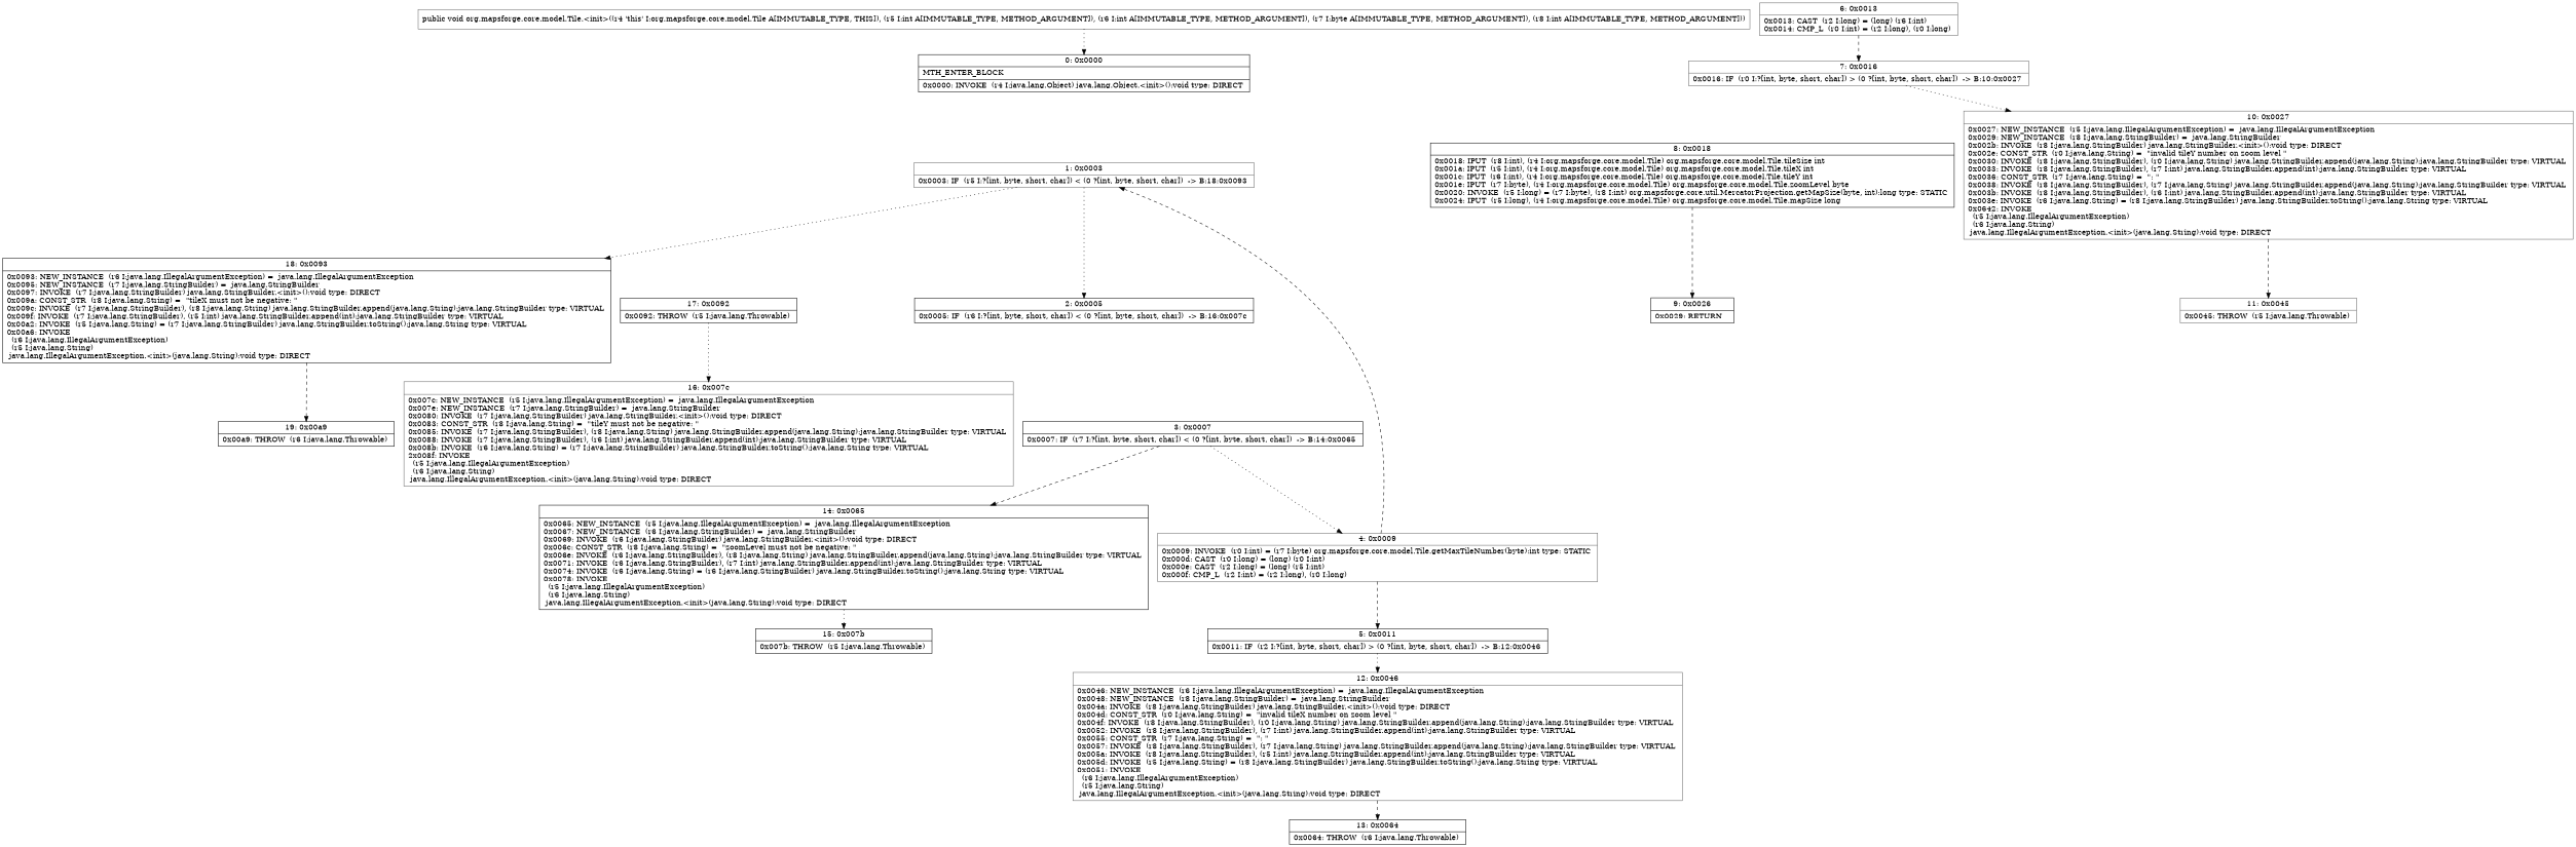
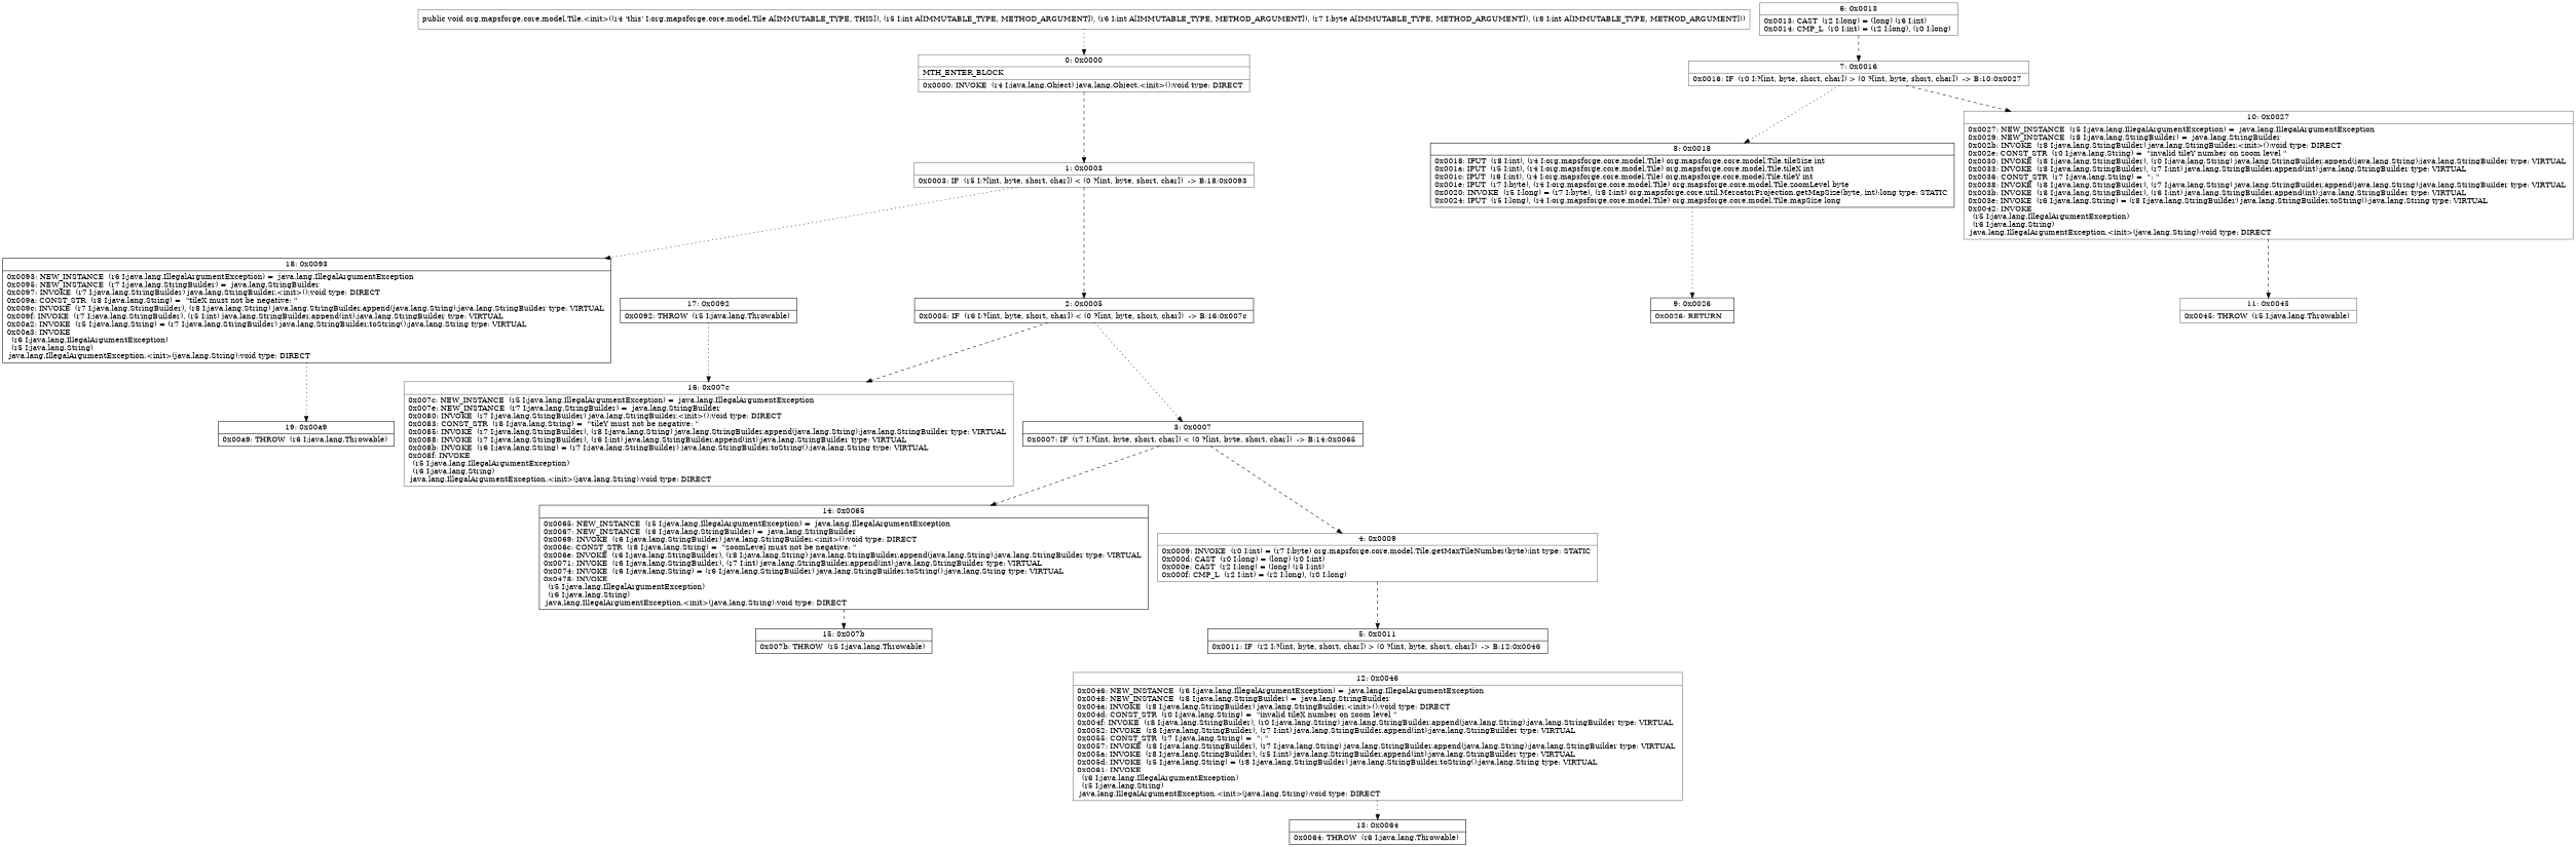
  digraph {
    node [color=black shape=record]
    edge [style=dashed]
-   n1 [label="{0\:\ 0x0000|MTH_ENTER_BLOCK\l|0x0000: INVOKE  (r4 I:java.lang.Object) java.lang.Object.\<init\>():void type: DIRECT \l}"]
+   n1 [color=gray40 label="{0\:\ 0x0000|MTH_ENTER_BLOCK\l|0x0000: INVOKE  (r4 I:java.lang.Object) java.lang.Object.\<init\>():void type: DIRECT \l}"]
    n2 [color=gray40 label="{1\:\ 0x0003|0x0003: IF  (r5 I:?[int, byte, short, char]) \< (0 ?[int, byte, short, char])  \-\> B:18:0x0093 \l}"]
    n3 [label="{2\:\ 0x0005|0x0005: IF  (r6 I:?[int, byte, short, char]) \< (0 ?[int, byte, short, char])  \-\> B:16:0x007c \l}"]
-   n4 [label="{18\:\ 0x0093|0x0093: NEW_INSTANCE  (r6 I:java.lang.IllegalArgumentException) =  java.lang.IllegalArgumentException \l0x0095: NEW_INSTANCE  (r7 I:java.lang.StringBuilder) =  java.lang.StringBuilder \l0x0097: INVOKE  (r7 I:java.lang.StringBuilder) java.lang.StringBuilder.\<init\>():void type: DIRECT \l0x009a: CONST_STR  (r8 I:java.lang.String) =  \"tileX must not be negative: \" \l0x009c: INVOKE  (r7 I:java.lang.StringBuilder), (r8 I:java.lang.String) java.lang.StringBuilder.append(java.lang.String):java.lang.StringBuilder type: VIRTUAL \l0x009f: INVOKE  (r7 I:java.lang.StringBuilder), (r5 I:int) java.lang.StringBuilder.append(int):java.lang.StringBuilder type: VIRTUAL \l0x00a2: INVOKE  (r5 I:java.lang.String) = (r7 I:java.lang.StringBuilder) java.lang.StringBuilder.toString():java.lang.String type: VIRTUAL \l0x00a6: INVOKE  \l  (r6 I:java.lang.IllegalArgumentException)\l  (r5 I:java.lang.String)\l java.lang.IllegalArgumentException.\<init\>(java.lang.String):void type: DIRECT \l}"]
+   n4 [label="{18\:\ 0x0093|0x0093: NEW_INSTANCE  (r6 I:java.lang.IllegalArgumentException) =  java.lang.IllegalArgumentException \l0x0095: NEW_INSTANCE  (r7 I:java.lang.StringBuilder) =  java.lang.StringBuilder \l0x0097: INVOKE  (r7 I:java.lang.StringBuilder) java.lang.StringBuilder.\<init\>():void type: DIRECT \l0x009a: CONST_STR  (r8 I:java.lang.String) =  \"tileX must not be negative: \" \l0x009c: INVOKE  (r7 I:java.lang.StringBuilder), (r8 I:java.lang.String) java.lang.StringBuilder.append(java.lang.String):java.lang.StringBuilder type: VIRTUAL \l0x009f: INVOKE  (r7 I:java.lang.StringBuilder), (r5 I:int) java.lang.StringBuilder.append(int):java.lang.StringBuilder type: VIRTUAL \l0x00a2: INVOKE  (r5 I:java.lang.String) = (r7 I:java.lang.StringBuilder) java.lang.StringBuilder.toString():java.lang.String type: VIRTUAL \l0x00a3: INVOKE  \l  (r6 I:java.lang.IllegalArgumentException)\l  (r5 I:java.lang.String)\l java.lang.IllegalArgumentException.\<init\>(java.lang.String):void type: DIRECT \l}"]
    n5 [label="{3\:\ 0x0007|0x0007: IF  (r7 I:?[int, byte, short, char]) \< (0 ?[int, byte, short, char])  \-\> B:14:0x0065 \l}"]
-   n6 [color=gray40 label="{16\:\ 0x007c|0x007c: NEW_INSTANCE  (r5 I:java.lang.IllegalArgumentException) =  java.lang.IllegalArgumentException \l0x007e: NEW_INSTANCE  (r7 I:java.lang.StringBuilder) =  java.lang.StringBuilder \l0x0080: INVOKE  (r7 I:java.lang.StringBuilder) java.lang.StringBuilder.\<init\>():void type: DIRECT \l0x0083: CONST_STR  (r8 I:java.lang.String) =  \"tileY must not be negative: \" \l0x0085: INVOKE  (r7 I:java.lang.StringBuilder), (r8 I:java.lang.String) java.lang.StringBuilder.append(java.lang.String):java.lang.StringBuilder type: VIRTUAL \l0x0088: INVOKE  (r7 I:java.lang.StringBuilder), (r6 I:int) java.lang.StringBuilder.append(int):java.lang.StringBuilder type: VIRTUAL \l0x008b: INVOKE  (r6 I:java.lang.String) = (r7 I:java.lang.StringBuilder) java.lang.StringBuilder.toString():java.lang.String type: VIRTUAL \l2x008f: INVOKE  \l  (r5 I:java.lang.IllegalArgumentException)\l  (r6 I:java.lang.String)\l java.lang.IllegalArgumentException.\<init\>(java.lang.String):void type: DIRECT \l}"]
+   n6 [color=gray40 label="{16\:\ 0x007c|0x007c: NEW_INSTANCE  (r5 I:java.lang.IllegalArgumentException) =  java.lang.IllegalArgumentException \l0x007e: NEW_INSTANCE  (r7 I:java.lang.StringBuilder) =  java.lang.StringBuilder \l0x0080: INVOKE  (r7 I:java.lang.StringBuilder) java.lang.StringBuilder.\<init\>():void type: DIRECT \l0x0083: CONST_STR  (r8 I:java.lang.String) =  \"tileY must not be negative: \" \l0x0085: INVOKE  (r7 I:java.lang.StringBuilder), (r8 I:java.lang.String) java.lang.StringBuilder.append(java.lang.String):java.lang.StringBuilder type: VIRTUAL \l0x0088: INVOKE  (r7 I:java.lang.StringBuilder), (r6 I:int) java.lang.StringBuilder.append(int):java.lang.StringBuilder type: VIRTUAL \l0x008b: INVOKE  (r6 I:java.lang.String) = (r7 I:java.lang.StringBuilder) java.lang.StringBuilder.toString():java.lang.String type: VIRTUAL \l0x008f: INVOKE  \l  (r5 I:java.lang.IllegalArgumentException)\l  (r6 I:java.lang.String)\l java.lang.IllegalArgumentException.\<init\>(java.lang.String):void type: DIRECT \l}"]
    n7 [label="{19\:\ 0x00a9|0x00a9: THROW  (r6 I:java.lang.Throwable) \l}"]
    n8 [color=gray40 label="{4\:\ 0x0009|0x0009: INVOKE  (r0 I:int) = (r7 I:byte) org.mapsforge.core.model.Tile.getMaxTileNumber(byte):int type: STATIC \l0x000d: CAST  (r0 I:long) = (long) (r0 I:int) \l0x000e: CAST  (r2 I:long) = (long) (r5 I:int) \l0x000f: CMP_L  (r2 I:int) = (r2 I:long), (r0 I:long) \l}"]
-   n9 [label="{14\:\ 0x0065|0x0065: NEW_INSTANCE  (r5 I:java.lang.IllegalArgumentException) =  java.lang.IllegalArgumentException \l0x0067: NEW_INSTANCE  (r6 I:java.lang.StringBuilder) =  java.lang.StringBuilder \l0x0069: INVOKE  (r6 I:java.lang.StringBuilder) java.lang.StringBuilder.\<init\>():void type: DIRECT \l0x006c: CONST_STR  (r8 I:java.lang.String) =  \"zoomLevel must not be negative: \" \l0x006e: INVOKE  (r6 I:java.lang.StringBuilder), (r8 I:java.lang.String) java.lang.StringBuilder.append(java.lang.String):java.lang.StringBuilder type: VIRTUAL \l0x0071: INVOKE  (r6 I:java.lang.StringBuilder), (r7 I:int) java.lang.StringBuilder.append(int):java.lang.StringBuilder type: VIRTUAL \l0x0074: INVOKE  (r6 I:java.lang.String) = (r6 I:java.lang.StringBuilder) java.lang.StringBuilder.toString():java.lang.String type: VIRTUAL \l0x0078: INVOKE  \l  (r5 I:java.lang.IllegalArgumentException)\l  (r6 I:java.lang.String)\l java.lang.IllegalArgumentException.\<init\>(java.lang.String):void type: DIRECT \l}"]
+   n9 [label="{14\:\ 0x0065|0x0065: NEW_INSTANCE  (r5 I:java.lang.IllegalArgumentException) =  java.lang.IllegalArgumentException \l0x0067: NEW_INSTANCE  (r6 I:java.lang.StringBuilder) =  java.lang.StringBuilder \l0x0069: INVOKE  (r6 I:java.lang.StringBuilder) java.lang.StringBuilder.\<init\>():void type: DIRECT \l0x006c: CONST_STR  (r8 I:java.lang.String) =  \"zoomLevel must not be negative: \" \l0x006e: INVOKE  (r6 I:java.lang.StringBuilder), (r8 I:java.lang.String) java.lang.StringBuilder.append(java.lang.String):java.lang.StringBuilder type: VIRTUAL \l0x0071: INVOKE  (r6 I:java.lang.StringBuilder), (r7 I:int) java.lang.StringBuilder.append(int):java.lang.StringBuilder type: VIRTUAL \l0x0074: INVOKE  (r6 I:java.lang.String) = (r6 I:java.lang.StringBuilder) java.lang.StringBuilder.toString():java.lang.String type: VIRTUAL \l0x0478: INVOKE  \l  (r5 I:java.lang.IllegalArgumentException)\l  (r6 I:java.lang.String)\l java.lang.IllegalArgumentException.\<init\>(java.lang.String):void type: DIRECT \l}"]
    n10 [label="{5\:\ 0x0011|0x0011: IF  (r2 I:?[int, byte, short, char]) \> (0 ?[int, byte, short, char])  \-\> B:12:0x0046 \l}"]
    n11 [label="{15\:\ 0x007b|0x007b: THROW  (r5 I:java.lang.Throwable) \l}"]
-   n12 [color=gray40 label="{12\:\ 0x0046|0x0046: NEW_INSTANCE  (r6 I:java.lang.IllegalArgumentException) =  java.lang.IllegalArgumentException \l0x0048: NEW_INSTANCE  (r8 I:java.lang.StringBuilder) =  java.lang.StringBuilder \l0x004a: INVOKE  (r8 I:java.lang.StringBuilder) java.lang.StringBuilder.\<init\>():void type: DIRECT \l0x004d: CONST_STR  (r0 I:java.lang.String) =  \"invalid tileX number on zoom level \" \l0x004f: INVOKE  (r8 I:java.lang.StringBuilder), (r0 I:java.lang.String) java.lang.StringBuilder.append(java.lang.String):java.lang.StringBuilder type: VIRTUAL \l0x0052: INVOKE  (r8 I:java.lang.StringBuilder), (r7 I:int) java.lang.StringBuilder.append(int):java.lang.StringBuilder type: VIRTUAL \l0x0055: CONST_STR  (r7 I:java.lang.String) =  \": \" \l0x0057: INVOKE  (r8 I:java.lang.StringBuilder), (r7 I:java.lang.String) java.lang.StringBuilder.append(java.lang.String):java.lang.StringBuilder type: VIRTUAL \l0x005a: INVOKE  (r8 I:java.lang.StringBuilder), (r5 I:int) java.lang.StringBuilder.append(int):java.lang.StringBuilder type: VIRTUAL \l0x005d: INVOKE  (r5 I:java.lang.String) = (r8 I:java.lang.StringBuilder) java.lang.StringBuilder.toString():java.lang.String type: VIRTUAL \l0x0051: INVOKE  \l  (r6 I:java.lang.IllegalArgumentException)\l  (r5 I:java.lang.String)\l java.lang.IllegalArgumentException.\<init\>(java.lang.String):void type: DIRECT \l}"]
+   n12 [color=gray40 label="{12\:\ 0x0046|0x0046: NEW_INSTANCE  (r6 I:java.lang.IllegalArgumentException) =  java.lang.IllegalArgumentException \l0x0048: NEW_INSTANCE  (r8 I:java.lang.StringBuilder) =  java.lang.StringBuilder \l0x004a: INVOKE  (r8 I:java.lang.StringBuilder) java.lang.StringBuilder.\<init\>():void type: DIRECT \l0x004d: CONST_STR  (r0 I:java.lang.String) =  \"invalid tileX number on zoom level \" \l0x004f: INVOKE  (r8 I:java.lang.StringBuilder), (r0 I:java.lang.String) java.lang.StringBuilder.append(java.lang.String):java.lang.StringBuilder type: VIRTUAL \l0x0052: INVOKE  (r8 I:java.lang.StringBuilder), (r7 I:int) java.lang.StringBuilder.append(int):java.lang.StringBuilder type: VIRTUAL \l0x0055: CONST_STR  (r7 I:java.lang.String) =  \": \" \l0x0057: INVOKE  (r8 I:java.lang.StringBuilder), (r7 I:java.lang.String) java.lang.StringBuilder.append(java.lang.String):java.lang.StringBuilder type: VIRTUAL \l0x005a: INVOKE  (r8 I:java.lang.StringBuilder), (r5 I:int) java.lang.StringBuilder.append(int):java.lang.StringBuilder type: VIRTUAL \l0x005d: INVOKE  (r5 I:java.lang.String) = (r8 I:java.lang.StringBuilder) java.lang.StringBuilder.toString():java.lang.String type: VIRTUAL \l0x0061: INVOKE  \l  (r6 I:java.lang.IllegalArgumentException)\l  (r5 I:java.lang.String)\l java.lang.IllegalArgumentException.\<init\>(java.lang.String):void type: DIRECT \l}"]
    n13 [color=gray40 label="{6\:\ 0x0013|0x0013: CAST  (r2 I:long) = (long) (r6 I:int) \l0x0014: CMP_L  (r0 I:int) = (r2 I:long), (r0 I:long) \l}"]
    n14 [color=gray40 label="{7\:\ 0x0016|0x0016: IF  (r0 I:?[int, byte, short, char]) \> (0 ?[int, byte, short, char])  \-\> B:10:0x0027 \l}"]
    n15 [label="{13\:\ 0x0064|0x0064: THROW  (r6 I:java.lang.Throwable) \l}"]
    n16 [label="{8\:\ 0x0018|0x0018: IPUT  (r8 I:int), (r4 I:org.mapsforge.core.model.Tile) org.mapsforge.core.model.Tile.tileSize int \l0x001a: IPUT  (r5 I:int), (r4 I:org.mapsforge.core.model.Tile) org.mapsforge.core.model.Tile.tileX int \l0x001c: IPUT  (r6 I:int), (r4 I:org.mapsforge.core.model.Tile) org.mapsforge.core.model.Tile.tileY int \l0x001e: IPUT  (r7 I:byte), (r4 I:org.mapsforge.core.model.Tile) org.mapsforge.core.model.Tile.zoomLevel byte \l0x0020: INVOKE  (r5 I:long) = (r7 I:byte), (r8 I:int) org.mapsforge.core.util.MercatorProjection.getMapSize(byte, int):long type: STATIC \l0x0024: IPUT  (r5 I:long), (r4 I:org.mapsforge.core.model.Tile) org.mapsforge.core.model.Tile.mapSize long \l}"]
-   n17 [color=gray40 label="{10\:\ 0x0027|0x0027: NEW_INSTANCE  (r5 I:java.lang.IllegalArgumentException) =  java.lang.IllegalArgumentException \l0x0029: NEW_INSTANCE  (r8 I:java.lang.StringBuilder) =  java.lang.StringBuilder \l0x002b: INVOKE  (r8 I:java.lang.StringBuilder) java.lang.StringBuilder.\<init\>():void type: DIRECT \l0x002e: CONST_STR  (r0 I:java.lang.String) =  \"invalid tileY number on zoom level \" \l0x0030: INVOKE  (r8 I:java.lang.StringBuilder), (r0 I:java.lang.String) java.lang.StringBuilder.append(java.lang.String):java.lang.StringBuilder type: VIRTUAL \l0x0033: INVOKE  (r8 I:java.lang.StringBuilder), (r7 I:int) java.lang.StringBuilder.append(int):java.lang.StringBuilder type: VIRTUAL \l0x0036: CONST_STR  (r7 I:java.lang.String) =  \": \" \l0x0038: INVOKE  (r8 I:java.lang.StringBuilder), (r7 I:java.lang.String) java.lang.StringBuilder.append(java.lang.String):java.lang.StringBuilder type: VIRTUAL \l0x003b: INVOKE  (r8 I:java.lang.StringBuilder), (r6 I:int) java.lang.StringBuilder.append(int):java.lang.StringBuilder type: VIRTUAL \l0x003e: INVOKE  (r6 I:java.lang.String) = (r8 I:java.lang.StringBuilder) java.lang.StringBuilder.toString():java.lang.String type: VIRTUAL \l0x0642: INVOKE  \l  (r5 I:java.lang.IllegalArgumentException)\l  (r6 I:java.lang.String)\l java.lang.IllegalArgumentException.\<init\>(java.lang.String):void type: DIRECT \l}"]
-   n18 [label="{9\:\ 0x0026|0x0029: RETURN   \l}"]
+   n17 [color=gray40 label="{10\:\ 0x0027|0x0027: NEW_INSTANCE  (r5 I:java.lang.IllegalArgumentException) =  java.lang.IllegalArgumentException \l0x0029: NEW_INSTANCE  (r8 I:java.lang.StringBuilder) =  java.lang.StringBuilder \l0x002b: INVOKE  (r8 I:java.lang.StringBuilder) java.lang.StringBuilder.\<init\>():void type: DIRECT \l0x002e: CONST_STR  (r0 I:java.lang.String) =  \"invalid tileY number on zoom level \" \l0x0030: INVOKE  (r8 I:java.lang.StringBuilder), (r0 I:java.lang.String) java.lang.StringBuilder.append(java.lang.String):java.lang.StringBuilder type: VIRTUAL \l0x0033: INVOKE  (r8 I:java.lang.StringBuilder), (r7 I:int) java.lang.StringBuilder.append(int):java.lang.StringBuilder type: VIRTUAL \l0x0036: CONST_STR  (r7 I:java.lang.String) =  \": \" \l0x0038: INVOKE  (r8 I:java.lang.StringBuilder), (r7 I:java.lang.String) java.lang.StringBuilder.append(java.lang.String):java.lang.StringBuilder type: VIRTUAL \l0x003b: INVOKE  (r8 I:java.lang.StringBuilder), (r6 I:int) java.lang.StringBuilder.append(int):java.lang.StringBuilder type: VIRTUAL \l0x003e: INVOKE  (r6 I:java.lang.String) = (r8 I:java.lang.StringBuilder) java.lang.StringBuilder.toString():java.lang.String type: VIRTUAL \l0x0042: INVOKE  \l  (r5 I:java.lang.IllegalArgumentException)\l  (r6 I:java.lang.String)\l java.lang.IllegalArgumentException.\<init\>(java.lang.String):void type: DIRECT \l}"]
+   n18 [label="{9\:\ 0x0026|0x0026: RETURN   \l}"]
    n19 [color=gray40 label="{11\:\ 0x0045|0x0045: THROW  (r5 I:java.lang.Throwable) \l}"]
    n20 [label="{17\:\ 0x0092|0x0092: THROW  (r5 I:java.lang.Throwable) \l}"]
    n21 [color=gray40 label="{public void org.mapsforge.core.model.Tile.\<init\>((r4 'this' I:org.mapsforge.core.model.Tile A[IMMUTABLE_TYPE, THIS]), (r5 I:int A[IMMUTABLE_TYPE, METHOD_ARGUMENT]), (r6 I:int A[IMMUTABLE_TYPE, METHOD_ARGUMENT]), (r7 I:byte A[IMMUTABLE_TYPE, METHOD_ARGUMENT]), (r8 I:int A[IMMUTABLE_TYPE, METHOD_ARGUMENT])) }"]
-   n8 -> n2
-   n2 -> n3 [style=dotted]
+   n1 -> n2
+   n2 -> n3
    n2 -> n4 [style=dotted]
-   n4 -> n7
-   n5 -> n8 [style=dotted]
+   n3 -> n5 [style=dotted]
+   n3 -> n6
+   n4 -> n7 [style=dotted]
+   n5 -> n8
    n5 -> n9
    n8 -> n10
-   n9 -> n11 [style=dotted]
-   n10 -> n12 [style=dotted]
-   n12 -> n15
+   n9 -> n11
+   n12 -> n15 [style=dotted]
    n13 -> n14
-   n14 -> n17 [style=dotted]
-   n16 -> n18
+   n14 -> n16 [style=dotted]
+   n14 -> n17
+   n16 -> n18 [style=dotted]
    n17 -> n19
    n20 -> n6 [style=dotted]
    n21 -> n1 [style=dotted]
  }
